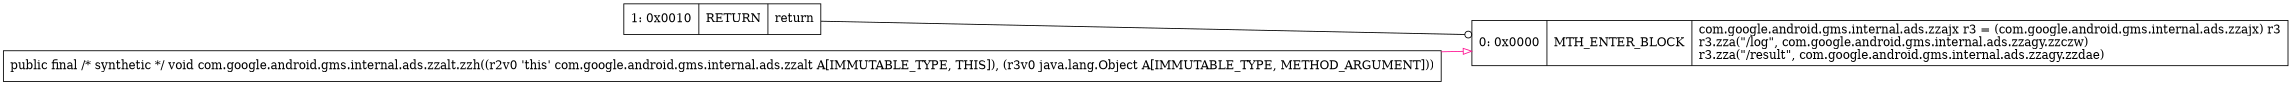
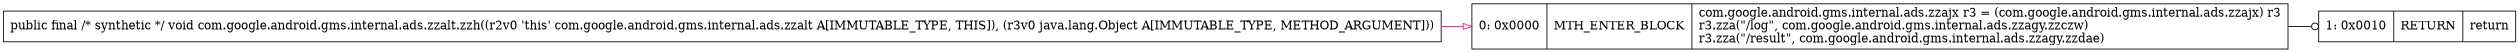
  digraph {
    rankdir=LR
    node [shape=record]
    n1 [label="{0\:\ 0x0000|MTH_ENTER_BLOCK\l|com.google.android.gms.internal.ads.zzajx r3 = (com.google.android.gms.internal.ads.zzajx) r3\lr3.zza(\"\/log\", com.google.android.gms.internal.ads.zzagy.zzczw)\lr3.zza(\"\/result\", com.google.android.gms.internal.ads.zzagy.zzdae)\l}"]
    n2 [label="{1\:\ 0x0010|RETURN\l|return\l}"]
    n3 [label="{public final \/* synthetic *\/ void com.google.android.gms.internal.ads.zzalt.zzh((r2v0 'this' com.google.android.gms.internal.ads.zzalt A[IMMUTABLE_TYPE, THIS]), (r3v0 java.lang.Object A[IMMUTABLE_TYPE, METHOD_ARGUMENT])) }"]
-   n2 -> n1 [color=black arrowhead=odot]
+   n1 -> n2 [color=black arrowhead=odot]
    n3 -> n1 [color=deeppink arrowhead=onormal]
  }
